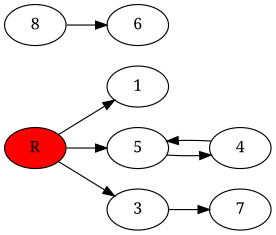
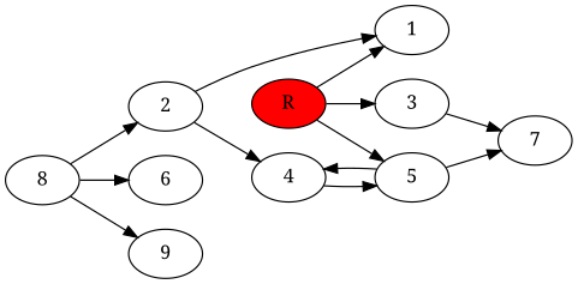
  digraph {
    fontname="Noto Serif"
    rankdir=LR
    node [fontname="Noto Serif"]
    edge [fontname="Noto Serif"]
+   2
    1
    4
    5
    3
    7
    8
    6
+   9
    R [fillcolor="#ff0000" style=filled]
+   2 -> 1
+   2 -> 4
    4 -> 5
    5 -> 4
+   5 -> 7
    3 -> 7
+   8 -> 2
    8 -> 6
+   8 -> 9
    R -> 1
    R -> 5
    R -> 3
  }
